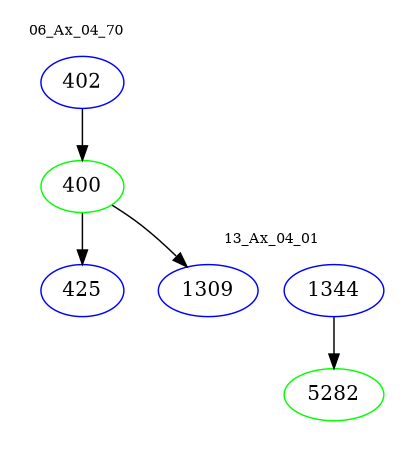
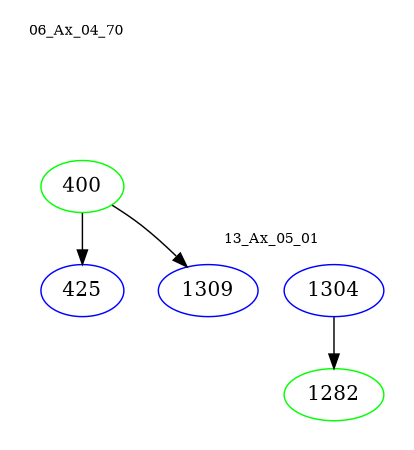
  digraph {
    fontname="DejaVu Serif"
    node [color=blue fontname="DejaVu Serif"]
    edge [color=black fontname="DejaVu Serif"]
-   n1 [label=402]
    n2 [color=green label=400]
    n3 [label=425]
-   n4 [label=1344]
-   n5 [color=green label=5282]
+   n4 [label=1304]
+   n5 [color=green label=1282]
    n6 [label=1309]
    subgraph cluster_1 {
      color=white
      fontsize=10
      label="06_Ax_04_70"
-     n1
      n2
      n3
    }
    subgraph cluster_2 {
      color=white
      fontsize=10
-     label="13_Ax_04_01"
+     label="13_Ax_05_01"
      n4
      n5
      n6
    }
-   n1 -> n2
    n2 -> n3
    n2 -> n6
    n4 -> n5
  }
